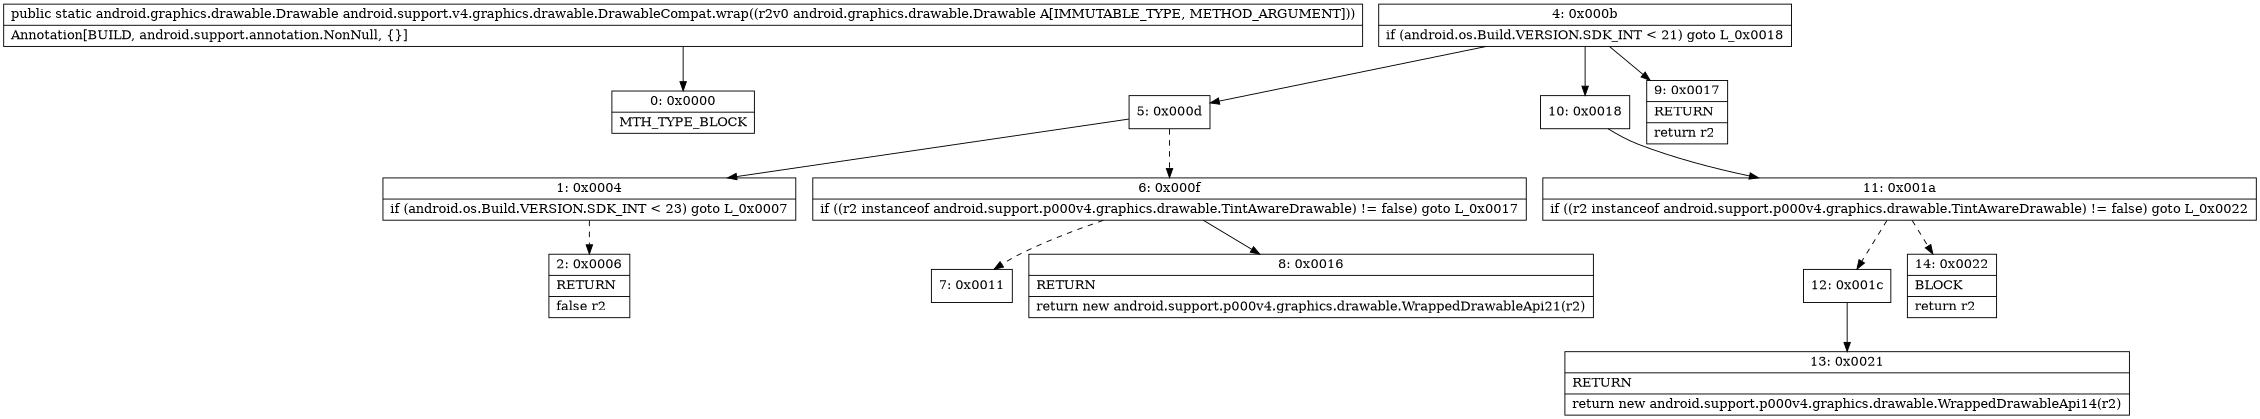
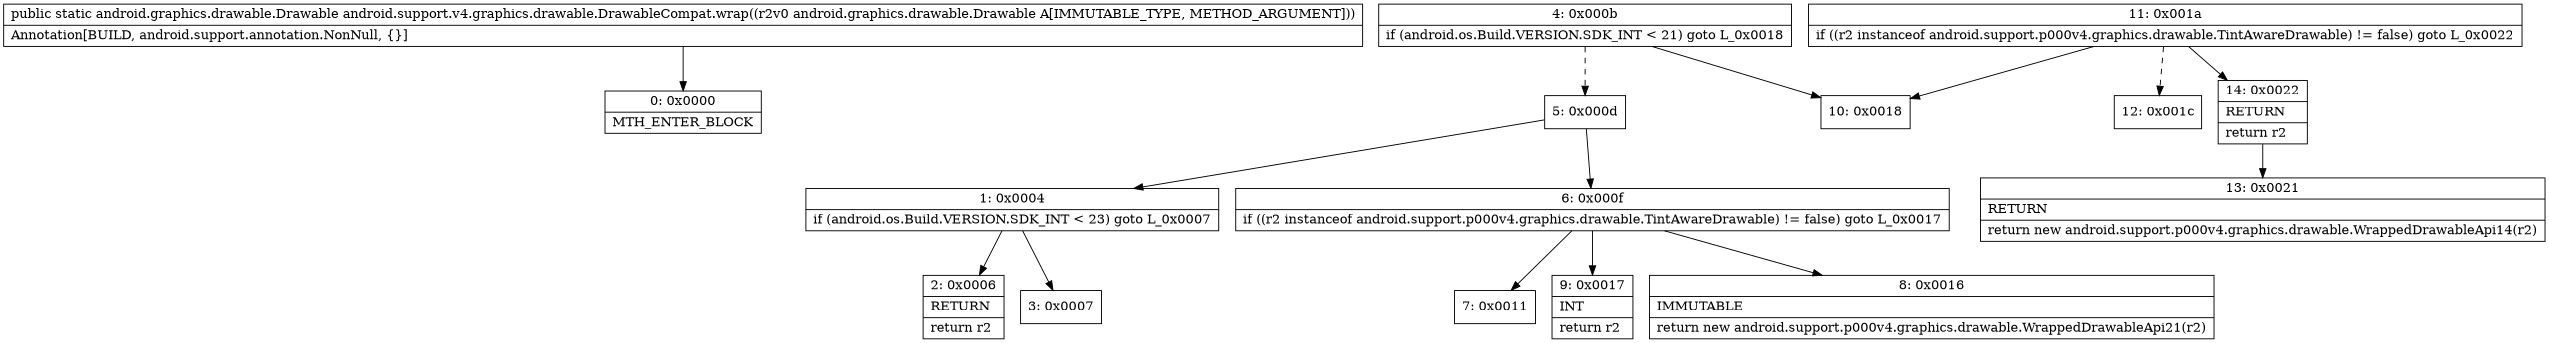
  digraph {
    node [shape=record]
-   n1 [label="{0\:\ 0x0000|MTH_TYPE_BLOCK\l}"]
+   n1 [label="{0\:\ 0x0000|MTH_ENTER_BLOCK\l}"]
    n2 [label="{1\:\ 0x0004|if (android.os.Build.VERSION.SDK_INT \< 23) goto L_0x0007\l}"]
-   n3 [label="{2\:\ 0x0006|RETURN\l|false r2\l}"]
+   n3 [label="{2\:\ 0x0006|RETURN\l|return r2\l}"]
+   n4 [label="{3\:\ 0x0007}"]
    n5 [label="{4\:\ 0x000b|if (android.os.Build.VERSION.SDK_INT \< 21) goto L_0x0018\l}"]
    n6 [label="{5\:\ 0x000d}"]
    n7 [label="{10\:\ 0x0018}"]
    n8 [label="{6\:\ 0x000f|if ((r2 instanceof android.support.p000v4.graphics.drawable.TintAwareDrawable) != false) goto L_0x0017\l}"]
    n9 [label="{11\:\ 0x001a|if ((r2 instanceof android.support.p000v4.graphics.drawable.TintAwareDrawable) != false) goto L_0x0022\l}"]
    n10 [label="{7\:\ 0x0011}"]
-   n11 [label="{9\:\ 0x0017|RETURN\l|return r2\l}"]
-   n12 [label="{8\:\ 0x0016|RETURN\l|return new android.support.p000v4.graphics.drawable.WrappedDrawableApi21(r2)\l}"]
+   n11 [label="{9\:\ 0x0017|INT\l|return r2\l}"]
+   n12 [label="{8\:\ 0x0016|IMMUTABLE\l|return new android.support.p000v4.graphics.drawable.WrappedDrawableApi21(r2)\l}"]
    n13 [label="{12\:\ 0x001c}"]
-   n14 [label="{14\:\ 0x0022|BLOCK\l|return r2\l}"]
+   n14 [label="{14\:\ 0x0022|RETURN\l|return r2\l}"]
    n15 [label="{13\:\ 0x0021|RETURN\l|return new android.support.p000v4.graphics.drawable.WrappedDrawableApi14(r2)\l}"]
    n16 [label="{public static android.graphics.drawable.Drawable android.support.v4.graphics.drawable.DrawableCompat.wrap((r2v0 android.graphics.drawable.Drawable A[IMMUTABLE_TYPE, METHOD_ARGUMENT]))  | Annotation[BUILD, android.support.annotation.NonNull, \{\}]\l}"]
-   n2 -> n3 [style=dashed]
-   n5 -> n6 [style=solid]
+   n2 -> n3 [style=solid]
+   n2 -> n4
+   n5 -> n6 [style=dashed]
    n5 -> n7
    n6 -> n2
-   n6 -> n8 [style=dashed]
-   n7 -> n9
-   n8 -> n10 [style=dashed]
-   n5 -> n11
+   n6 -> n8
+   n9 -> n7
+   n8 -> n10 [style=solid]
+   n8 -> n11
    n8 -> n12
    n9 -> n13 [style=dashed]
-   n9 -> n14 [style=dashed]
-   n13 -> n15
+   n9 -> n14
+   n14 -> n15
    n16 -> n1
  }
